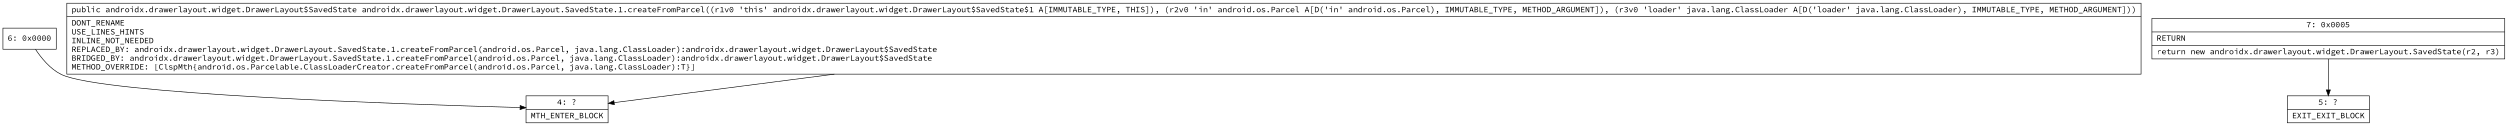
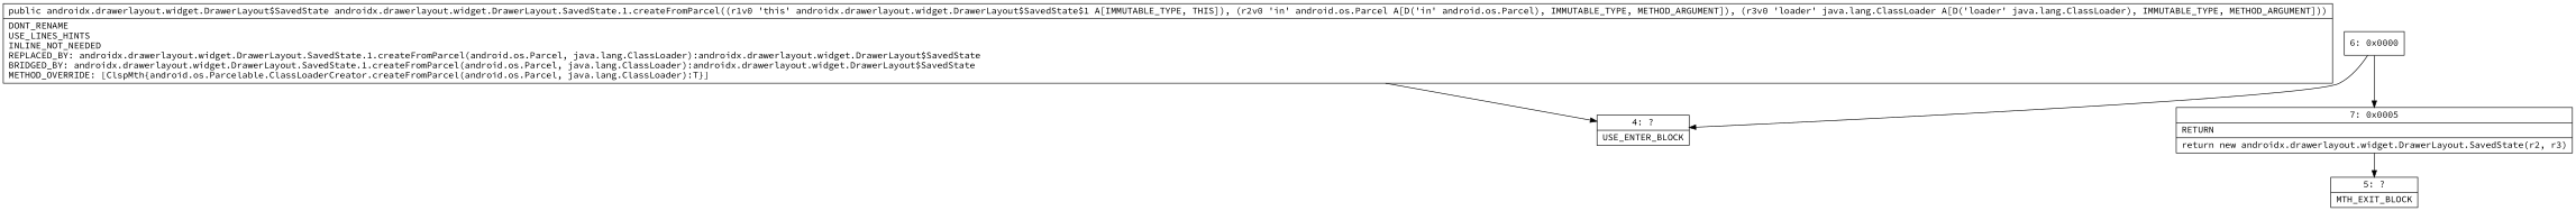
  digraph {
    fontname="Source Code Pro"
    node [fontname="Source Code Pro" shape=record]
    edge [fontname="Source Code Pro"]
-   n1 [label="{4\:\ ?|MTH_ENTER_BLOCK\l}"]
+   n1 [label="{4\:\ ?|USE_ENTER_BLOCK\l}"]
    n2 [label="{6\:\ 0x0000}"]
    n3 [label="{7\:\ 0x0005|RETURN\l|return new androidx.drawerlayout.widget.DrawerLayout.SavedState(r2, r3)\l}"]
-   n4 [label="{5\:\ ?|EXIT_EXIT_BLOCK\l}"]
+   n4 [label="{5\:\ ?|MTH_EXIT_BLOCK\l}"]
    n5 [label="{public androidx.drawerlayout.widget.DrawerLayout$SavedState androidx.drawerlayout.widget.DrawerLayout.SavedState.1.createFromParcel((r1v0 'this' androidx.drawerlayout.widget.DrawerLayout$SavedState$1 A[IMMUTABLE_TYPE, THIS]), (r2v0 'in' android.os.Parcel A[D('in' android.os.Parcel), IMMUTABLE_TYPE, METHOD_ARGUMENT]), (r3v0 'loader' java.lang.ClassLoader A[D('loader' java.lang.ClassLoader), IMMUTABLE_TYPE, METHOD_ARGUMENT]))  | DONT_RENAME\lUSE_LINES_HINTS\lINLINE_NOT_NEEDED\lREPLACED_BY: androidx.drawerlayout.widget.DrawerLayout.SavedState.1.createFromParcel(android.os.Parcel, java.lang.ClassLoader):androidx.drawerlayout.widget.DrawerLayout$SavedState\lBRIDGED_BY: androidx.drawerlayout.widget.DrawerLayout.SavedState.1.createFromParcel(android.os.Parcel, java.lang.ClassLoader):androidx.drawerlayout.widget.DrawerLayout$SavedState\lMETHOD_OVERRIDE: [ClspMth\{android.os.Parcelable.ClassLoaderCreator.createFromParcel(android.os.Parcel, java.lang.ClassLoader):T\}]\l}"]
    n2 -> n1
+   n2 -> n3
    n3 -> n4
    n5 -> n1
  }
